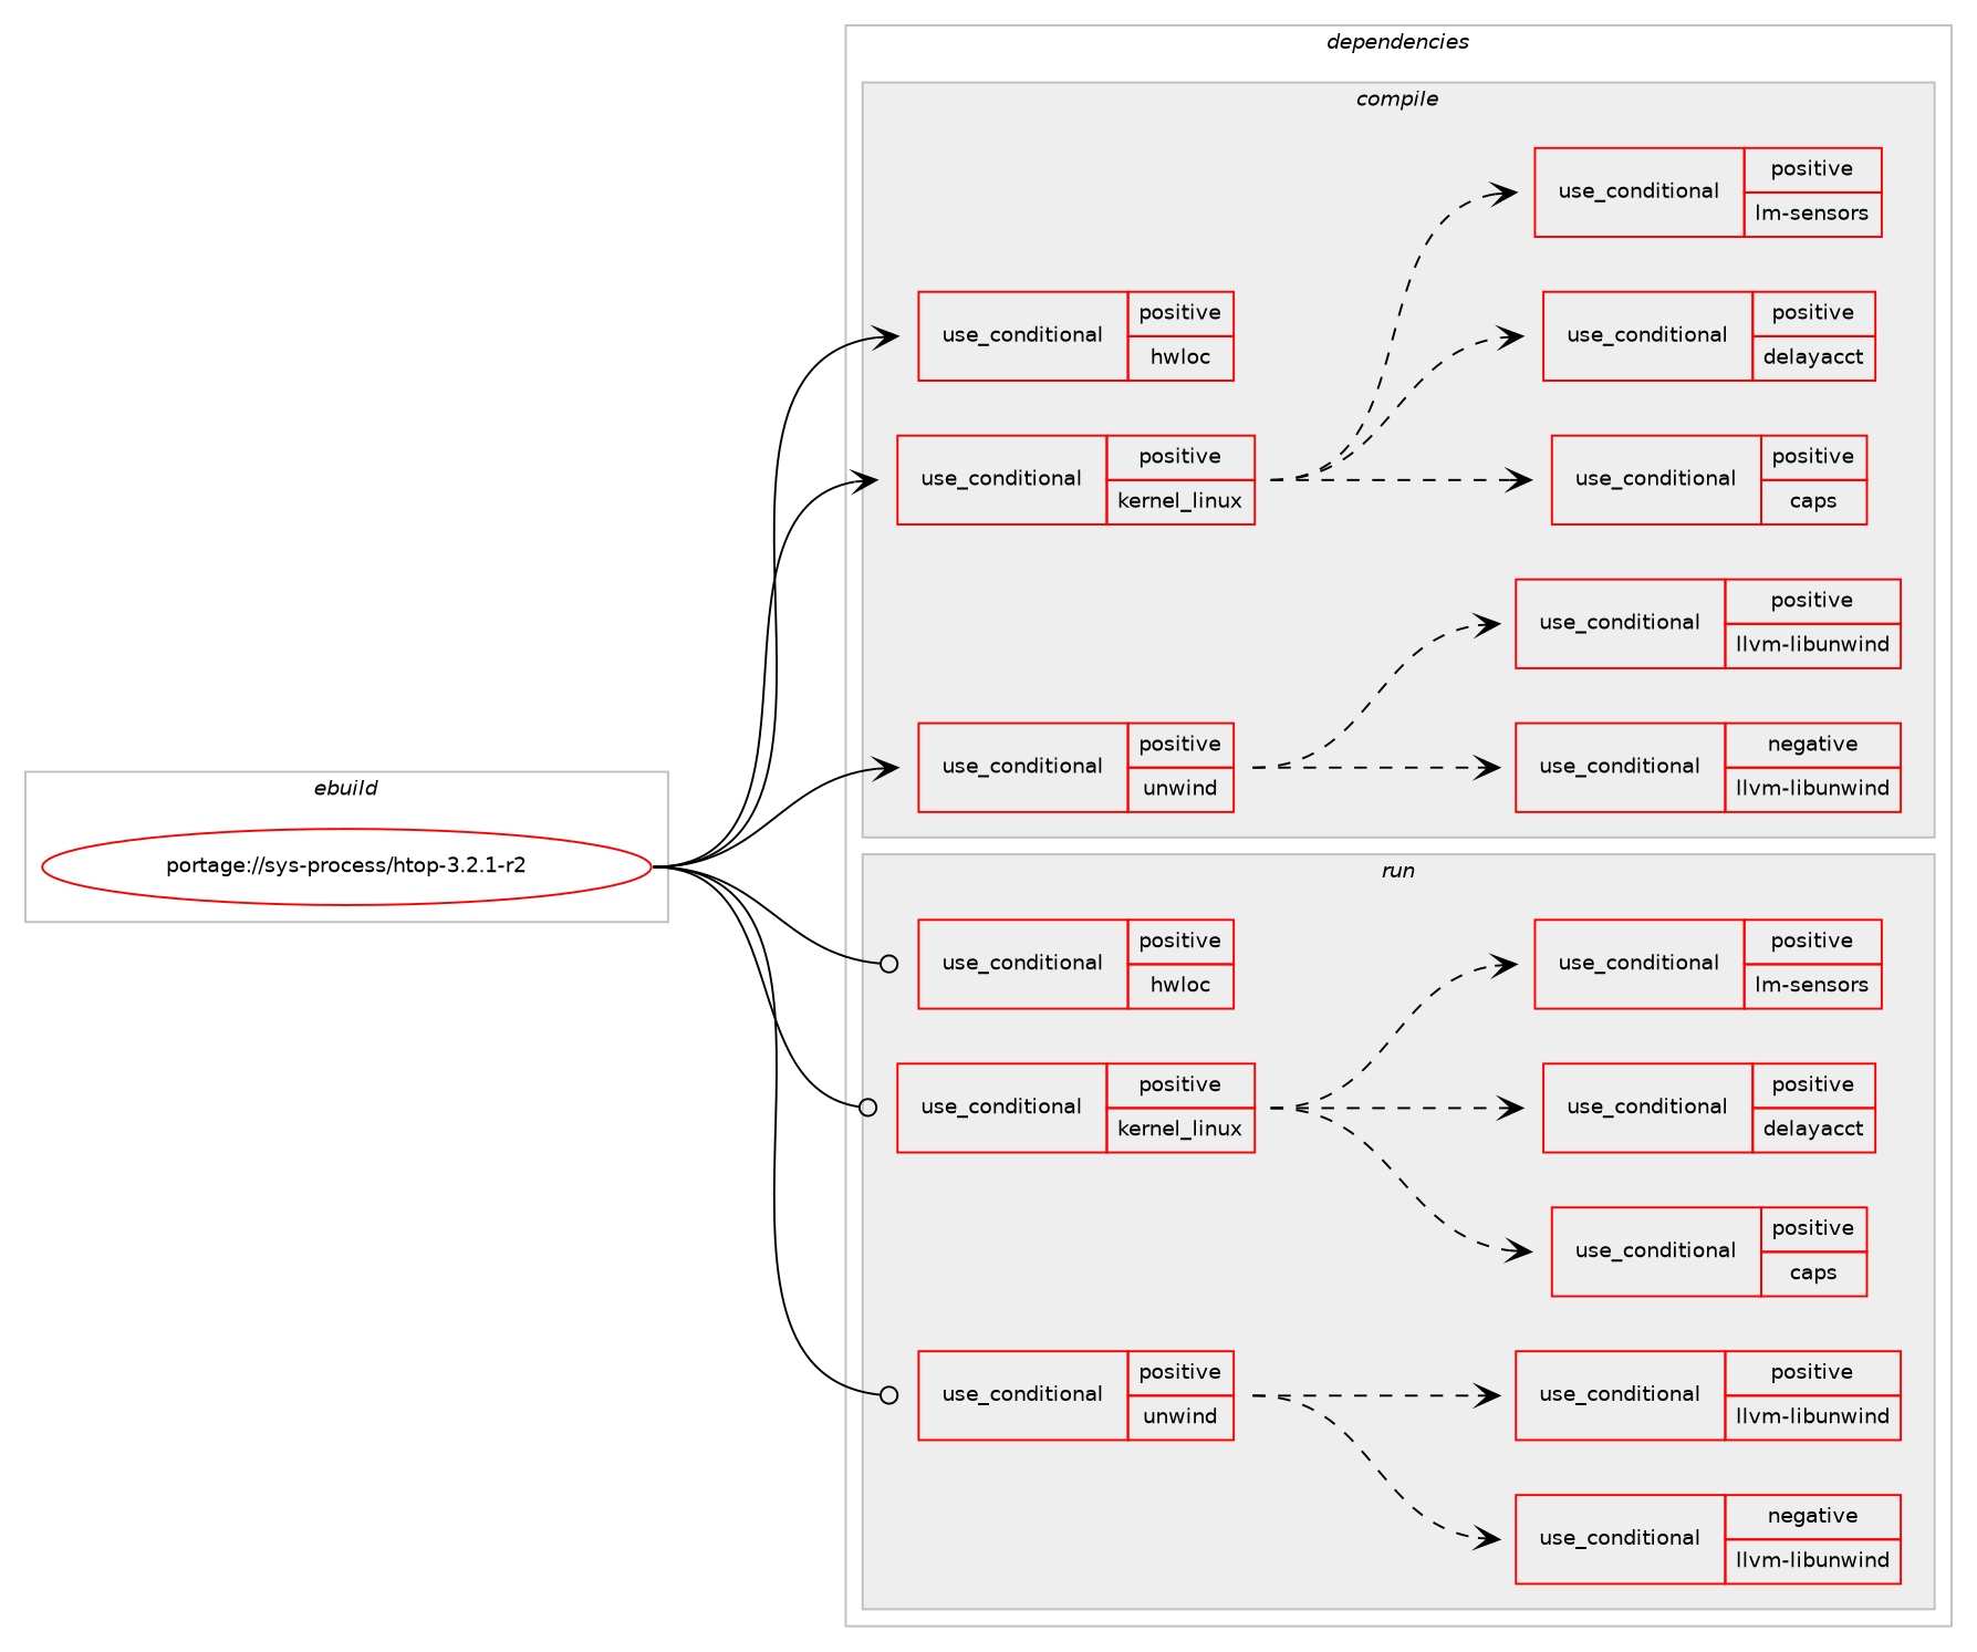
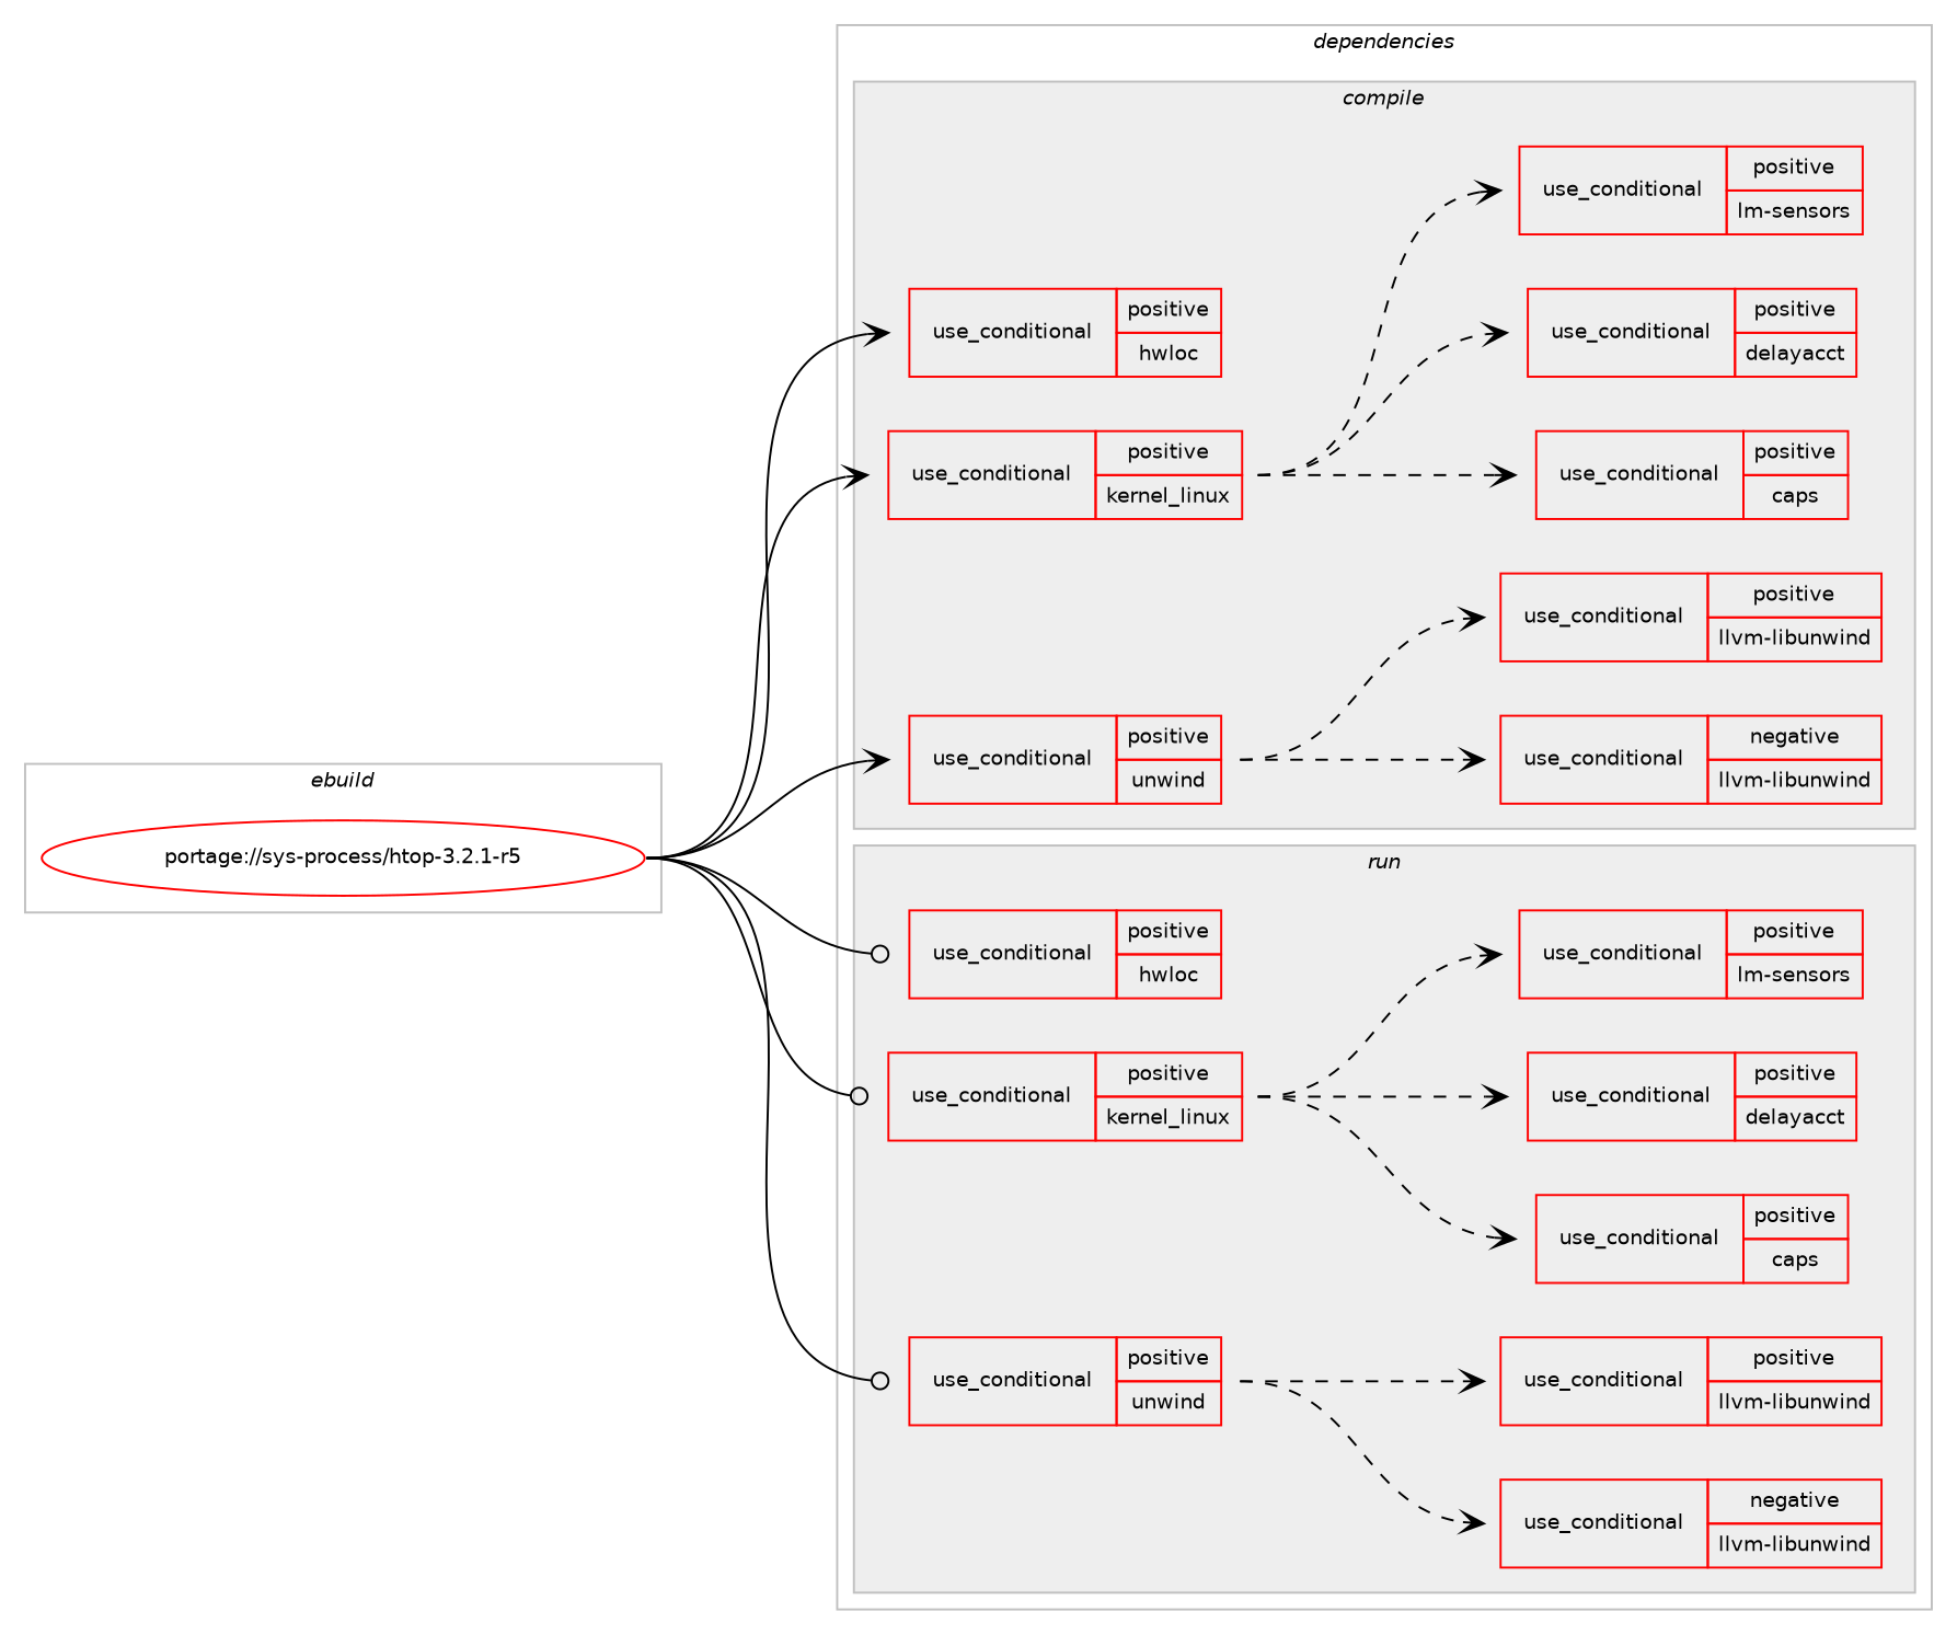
  digraph {
    compound=true
    concentrate=true
    fontname=Helvetica
    fontsize=10
    newrank=true
    rankdir=LR
    ranksep=1.5
    node [color=red fontname=Helvetica fontsize=10 shape=none]
    edge [arrowhead=vee headport=w style=dashed tailport=e weight=20]
-   n1 [label="portage://sys-process/htop-3.2.1-r2" width=4 shape=""]
+   n1 [label="portage://sys-process/htop-3.2.1-r5" width=4 shape=""]
    n2 [label=<<TABLE BORDER="0" CELLBORDER="1" CELLSPACING="0" CELLPADDING="4"><TR><TD ROWSPAN="3" CELLPADDING="10">use_conditional</TD></TR><TR><TD>positive</TD></TR><TR><TD>hwloc</TD></TR></TABLE>>]
    n3 [label=<<TABLE BORDER="0" CELLBORDER="1" CELLSPACING="0" CELLPADDING="4"><TR><TD ROWSPAN="3" CELLPADDING="10">use_conditional</TD></TR><TR><TD>positive</TD></TR><TR><TD>caps</TD></TR></TABLE>>]
    n4 [label=<<TABLE BORDER="0" CELLBORDER="1" CELLSPACING="0" CELLPADDING="4"><TR><TD ROWSPAN="3" CELLPADDING="10">use_conditional</TD></TR><TR><TD>positive</TD></TR><TR><TD>delayacct</TD></TR></TABLE>>]
    n5 [label=<<TABLE BORDER="0" CELLBORDER="1" CELLSPACING="0" CELLPADDING="4"><TR><TD ROWSPAN="3" CELLPADDING="10">use_conditional</TD></TR><TR><TD>positive</TD></TR><TR><TD>lm-sensors</TD></TR></TABLE>>]
    n6 [label=<<TABLE BORDER="0" CELLBORDER="1" CELLSPACING="0" CELLPADDING="4"><TR><TD ROWSPAN="3" CELLPADDING="10">use_conditional</TD></TR><TR><TD>positive</TD></TR><TR><TD>kernel_linux</TD></TR></TABLE>>]
    n7 [label=<<TABLE BORDER="0" CELLBORDER="1" CELLSPACING="0" CELLPADDING="4"><TR><TD ROWSPAN="3" CELLPADDING="10">use_conditional</TD></TR><TR><TD>negative</TD></TR><TR><TD>llvm-libunwind</TD></TR></TABLE>>]
    n8 [label=<<TABLE BORDER="0" CELLBORDER="1" CELLSPACING="0" CELLPADDING="4"><TR><TD ROWSPAN="3" CELLPADDING="10">use_conditional</TD></TR><TR><TD>positive</TD></TR><TR><TD>llvm-libunwind</TD></TR></TABLE>>]
    n9 [label=<<TABLE BORDER="0" CELLBORDER="1" CELLSPACING="0" CELLPADDING="4"><TR><TD ROWSPAN="3" CELLPADDING="10">use_conditional</TD></TR><TR><TD>positive</TD></TR><TR><TD>unwind</TD></TR></TABLE>>]
    n10 [label=<<TABLE BORDER="0" CELLBORDER="1" CELLSPACING="0" CELLPADDING="4"><TR><TD ROWSPAN="3" CELLPADDING="10">use_conditional</TD></TR><TR><TD>positive</TD></TR><TR><TD>hwloc</TD></TR></TABLE>>]
    n11 [label=<<TABLE BORDER="0" CELLBORDER="1" CELLSPACING="0" CELLPADDING="4"><TR><TD ROWSPAN="3" CELLPADDING="10">use_conditional</TD></TR><TR><TD>positive</TD></TR><TR><TD>caps</TD></TR></TABLE>>]
    n12 [label=<<TABLE BORDER="0" CELLBORDER="1" CELLSPACING="0" CELLPADDING="4"><TR><TD ROWSPAN="3" CELLPADDING="10">use_conditional</TD></TR><TR><TD>positive</TD></TR><TR><TD>delayacct</TD></TR></TABLE>>]
    n13 [label=<<TABLE BORDER="0" CELLBORDER="1" CELLSPACING="0" CELLPADDING="4"><TR><TD ROWSPAN="3" CELLPADDING="10">use_conditional</TD></TR><TR><TD>positive</TD></TR><TR><TD>lm-sensors</TD></TR></TABLE>>]
    n14 [label=<<TABLE BORDER="0" CELLBORDER="1" CELLSPACING="0" CELLPADDING="4"><TR><TD ROWSPAN="3" CELLPADDING="10">use_conditional</TD></TR><TR><TD>positive</TD></TR><TR><TD>kernel_linux</TD></TR></TABLE>>]
    n15 [label=<<TABLE BORDER="0" CELLBORDER="1" CELLSPACING="0" CELLPADDING="4"><TR><TD ROWSPAN="3" CELLPADDING="10">use_conditional</TD></TR><TR><TD>negative</TD></TR><TR><TD>llvm-libunwind</TD></TR></TABLE>>]
    n16 [label=<<TABLE BORDER="0" CELLBORDER="1" CELLSPACING="0" CELLPADDING="4"><TR><TD ROWSPAN="3" CELLPADDING="10">use_conditional</TD></TR><TR><TD>positive</TD></TR><TR><TD>llvm-libunwind</TD></TR></TABLE>>]
    n17 [label=<<TABLE BORDER="0" CELLBORDER="1" CELLSPACING="0" CELLPADDING="4"><TR><TD ROWSPAN="3" CELLPADDING="10">use_conditional</TD></TR><TR><TD>positive</TD></TR><TR><TD>unwind</TD></TR></TABLE>>]
    subgraph cluster_1 {
      color=gray
      label=<<i>ebuild</i>>
      rank=same
      n1
    }
    subgraph cluster_2 {
      color=gray
      label=<<i>dependencies</i>>
      subgraph cluster_3 {
        color=gray
        fillcolor="#eeeeee"
        label=<<i>compile</i>>
        style=filled
        subgraph sub_4 {
          color=gray
          fillcolor="#eeeeee"
          label=<<i>compile</i>>
          style=filled
          n2
        }
        subgraph sub_5 {
          color=gray
          fillcolor="#eeeeee"
          label=<<i>compile</i>>
          style=filled
          n6
          subgraph sub_6 {
            color=gray
            fillcolor="#eeeeee"
            label=<<i>compile</i>>
            style=filled
            n3
          }
          subgraph sub_7 {
            color=gray
            fillcolor="#eeeeee"
            label=<<i>compile</i>>
            style=filled
            n4
          }
          subgraph sub_8 {
            color=gray
            fillcolor="#eeeeee"
            label=<<i>compile</i>>
            style=filled
            n5
          }
        }
        subgraph sub_9 {
          color=gray
          fillcolor="#eeeeee"
          label=<<i>compile</i>>
          style=filled
          n9
          subgraph sub_10 {
            color=gray
            fillcolor="#eeeeee"
            label=<<i>compile</i>>
            style=filled
            n7
          }
          subgraph sub_11 {
            color=gray
            fillcolor="#eeeeee"
            label=<<i>compile</i>>
            style=filled
            n8
          }
        }
      }
      subgraph cluster_12 {
        color=gray
        fillcolor="#eeeeee"
        label=<<i>compile and run</i>>
        style=filled
      }
      subgraph cluster_13 {
        color=gray
        fillcolor="#eeeeee"
        label=<<i>run</i>>
        style=filled
        subgraph sub_14 {
          color=gray
          fillcolor="#eeeeee"
          label=<<i>run</i>>
          style=filled
          n10
        }
        subgraph sub_15 {
          color=gray
          fillcolor="#eeeeee"
          label=<<i>run</i>>
          style=filled
          n14
          subgraph sub_16 {
            color=gray
            fillcolor="#eeeeee"
            label=<<i>run</i>>
            style=filled
            n11
          }
          subgraph sub_17 {
            color=gray
            fillcolor="#eeeeee"
            label=<<i>run</i>>
            style=filled
            n12
          }
          subgraph sub_18 {
            color=gray
            fillcolor="#eeeeee"
            label=<<i>run</i>>
            style=filled
            n13
          }
        }
        subgraph sub_19 {
          color=gray
          fillcolor="#eeeeee"
          label=<<i>run</i>>
          style=filled
          n17
          subgraph sub_20 {
            color=gray
            fillcolor="#eeeeee"
            label=<<i>run</i>>
            style=filled
            n15
          }
          subgraph sub_21 {
            color=gray
            fillcolor="#eeeeee"
            label=<<i>run</i>>
            style=filled
            n16
          }
        }
      }
    }
    subgraph cluster_22 {
      color=gray
      label=<<i>candidates</i>>
      rank=same
    }
    n1 -> n2 [style=solid]
    n1 -> n6 [style=solid]
    n1 -> n9 [style=solid]
    n1 -> n10 [arrowhead=odot style=solid]
    n1 -> n14 [arrowhead=odot style=solid]
    n1 -> n17 [arrowhead=odot style=solid]
    n6 -> n3
    n6 -> n4
    n6 -> n5
    n9 -> n7
    n9 -> n8
    n14 -> n11
    n14 -> n12
    n14 -> n13
    n17 -> n15
    n17 -> n16
  }
